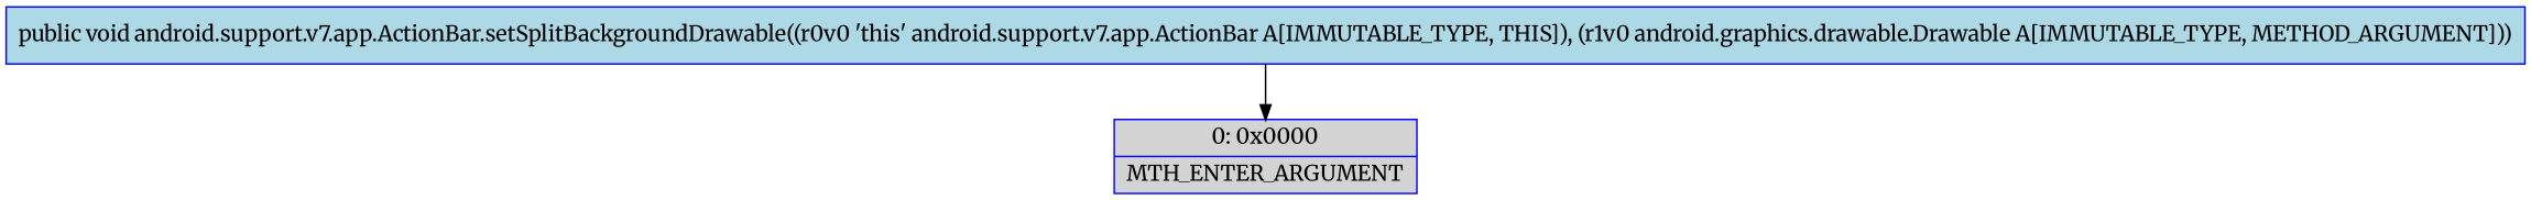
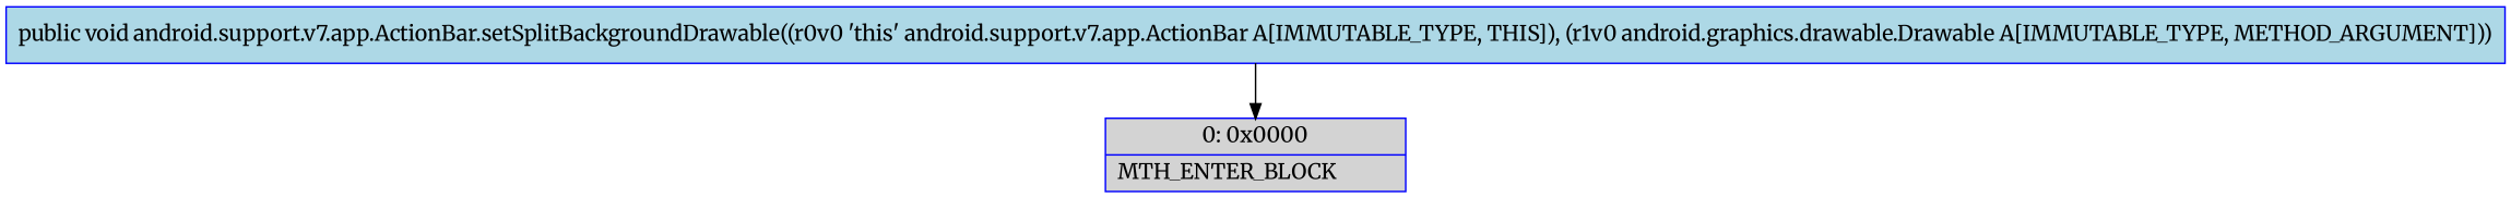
  digraph {
    fontname=Merriweather
    node [color=blue shape=record style=filled fontname=Merriweather]
-   n1 [label="{0\:\ 0x0000|MTH_ENTER_ARGUMENT\l}" fillcolor=lightgrey]
+   n1 [label="{0\:\ 0x0000|MTH_ENTER_BLOCK\l}" fillcolor=lightgrey]
    n2 [label="{public void android.support.v7.app.ActionBar.setSplitBackgroundDrawable((r0v0 'this' android.support.v7.app.ActionBar A[IMMUTABLE_TYPE, THIS]), (r1v0 android.graphics.drawable.Drawable A[IMMUTABLE_TYPE, METHOD_ARGUMENT])) }" fillcolor=lightblue]
    subgraph cluster_1 {
      label="R(0)"
    }
    n2 -> n1 [fontname=Merriweather]
  }
